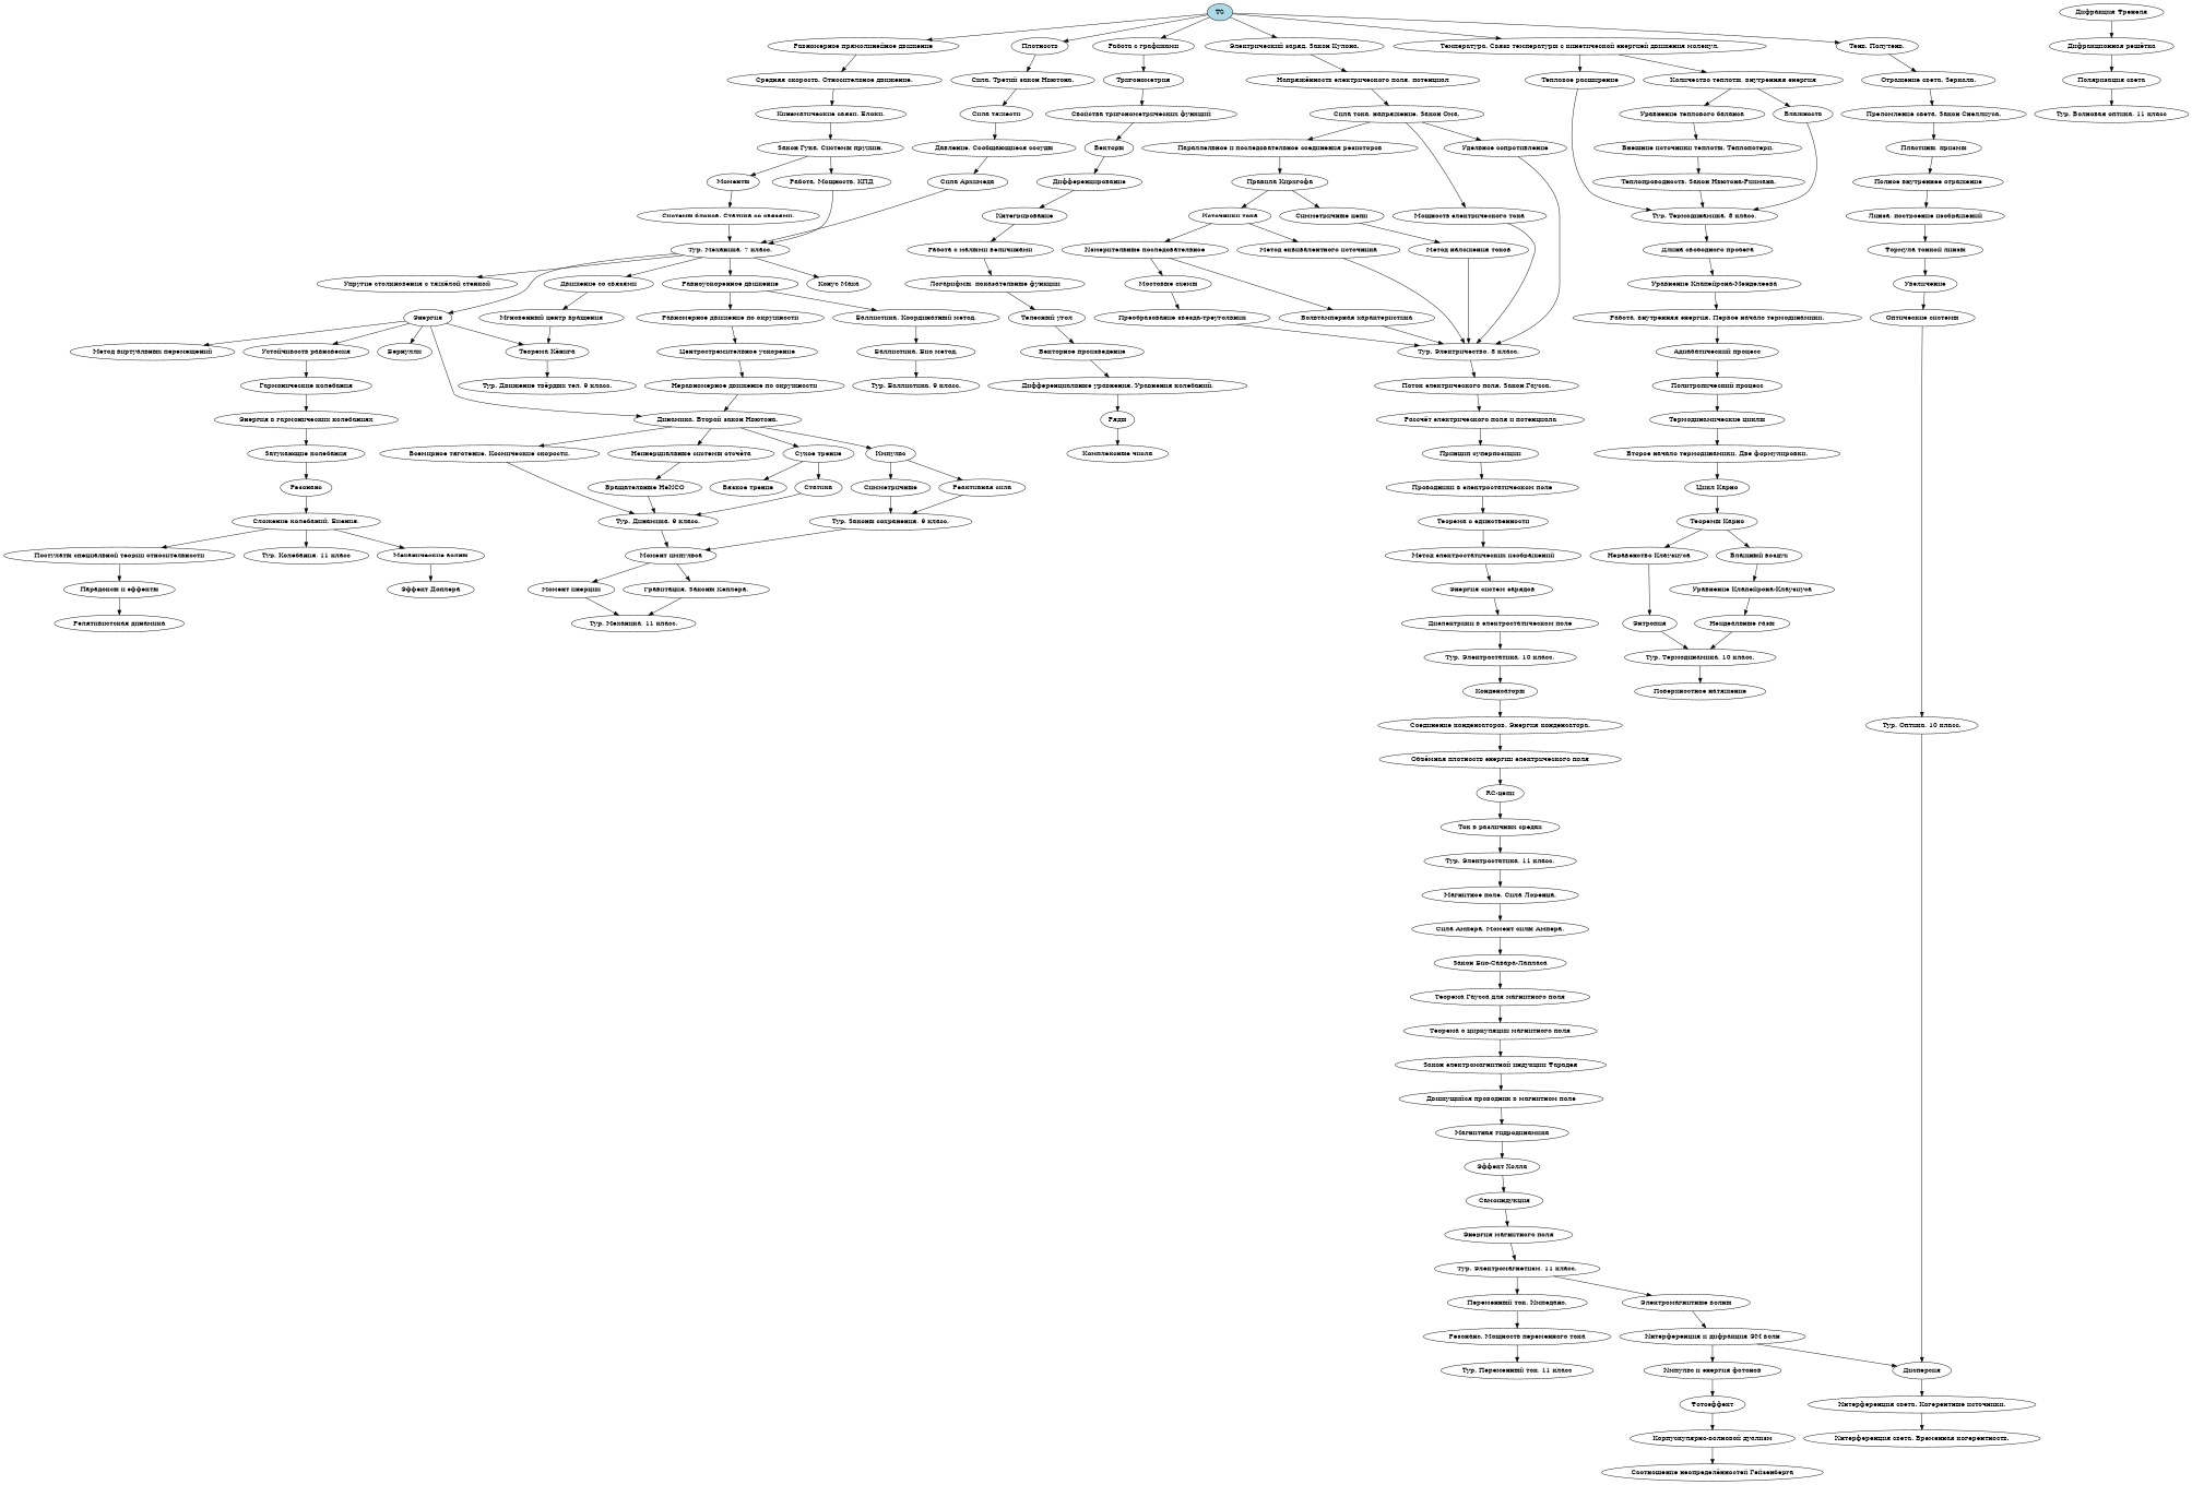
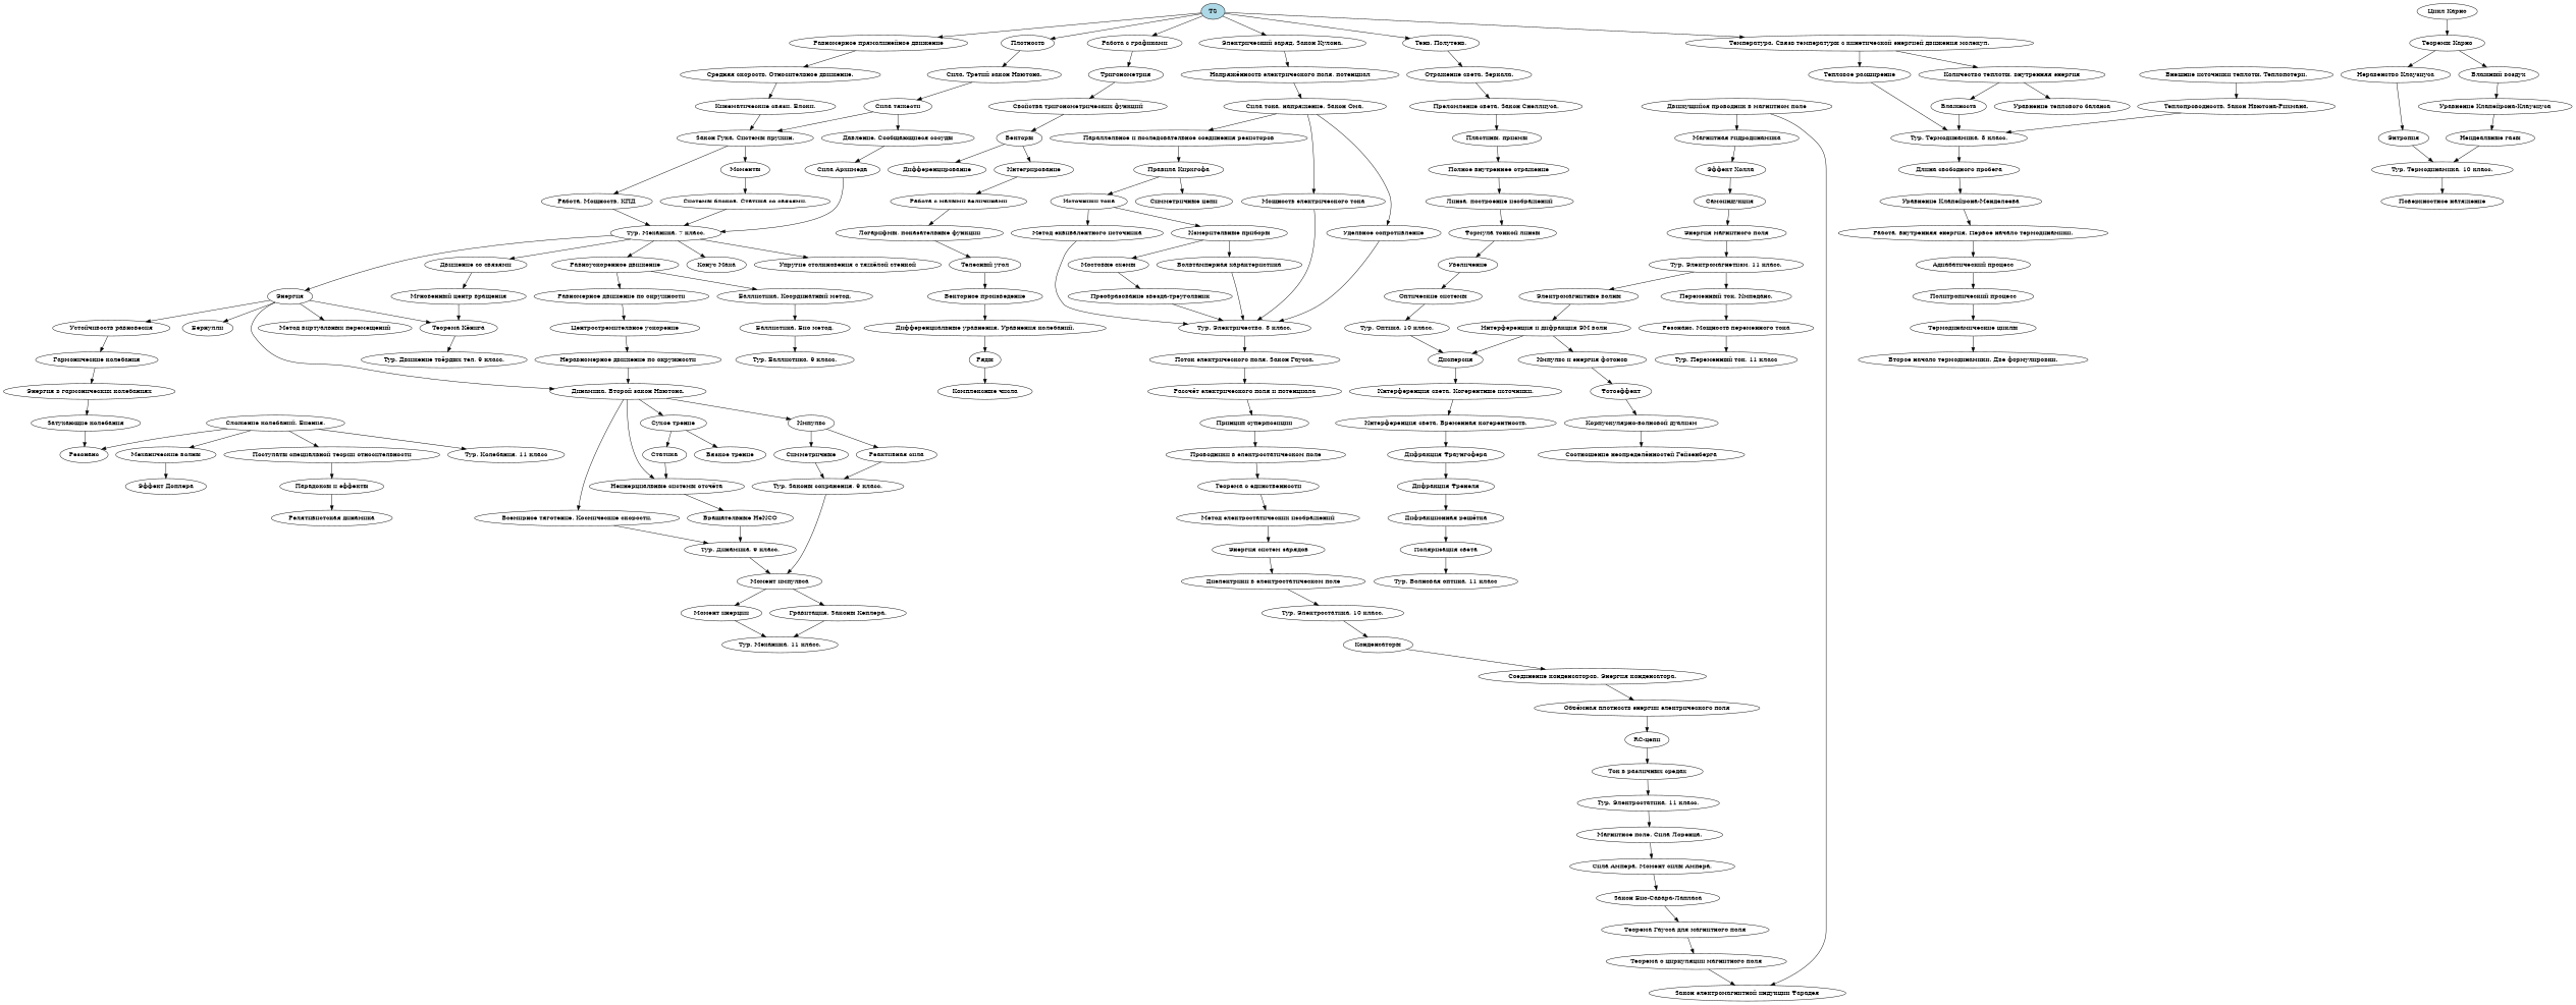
  digraph {
    node [shape=ellipse]
    TS [fillcolor=lightblue style=filled]
    "Равномерное прямолинейное движение"
    "Плотность"
    "Работа с графиками"
    "Электрический заряд. Закон Кулона."
    "Температура. Связь температуры с кинетической энергией движения молекул."
    "Тень. Полутень."
    "Средняя скорость. Относительное движение."
    "Сила. Третий закон Ньютона."
    "Тригонометрия"
    "Напряжённость электрического поля, потенциал"
    "Тепловое расширение"
    "Количество теплоты, внутренняя энергия"
    "Отражение света. Зеркала."
    "Кинематические связи. Блоки."
    "Сила тяжести"
    "Свойства тригонометрических функций"
    "Сила тока, напряжение. Закон Ома."
    "Тур. Термодинамика, 8 класс."
    "Влажность"
    "Уравнение теплового баланса"
    "Преломление света. Закон Снеллиуса."
    "Закон Гука. Системы пружин."
    "Моменты"
    "Работа. Мощность. КПД"
    "Системы блоков. Статика со связями."
    "Тур. Механика, 7 класс."
    "Давление. Сообщающиеся сосуды"
    "Сила Архимеда"
    "Энергия"
    "Движение со связями"
    "Равноускоренное движение"
    "Конус Маха"
    "Упругие столкновения с тяжёлой стенкой"
    "Метод виртуальных перемещений"
    "Бернулли"
    "Устойчивость равновесия"
    "Теорема Кёнига"
    "Динамика. Второй закон Ньютона."
    "Мгновенный центр вращения"
    "Равномерное движение по окружности"
    "Баллистика. Координатный метод."
    "Гармонические колебания"
    "Тур. Движение твёрдых тел, 9 класс."
    "Всемирное тяготение. Космические скорости."
    "Неинерциальные системы отсчёта"
    "Сухое трение"
    "Импульс"
    "Центростремительное ускорение"
    n50 [label="Баллистика. Био метод."]
    "Энергия в гармонических колебаниях"
    "Тур. Динамика, 9 класс."
    "Вращательные НеИСО"
    "Вязкое трение"
    "Статика"
    "Реактивная сила"
    n57 [label="Симметричные"]
    "Неравномерное движение по окружности"
    "Тур. Баллистика, 9 класс."
    "Момент импульса"
    "Тур. Законы сохранения, 9 класс."
    "Момент инерции"
    "Гравитация. Законы Кеплера."
    "Тур. Механика, 11 класс."
    "Затухающие колебания"
    "Резонанс"
    "Сложение колебаний. Биения."
    "Тур. Колебания, 11 класс"
    "Механические волны"
    "Постулаты специальной теории относительности"
    "Эффект Доплера"
    "Парадоксы и эффекты"
    "Релятивистская динамика"
    "Векторы"
    "Дифференцирование"
    "Интегрирование"
    "Работа с малыми величинами"
    "Логарифмы, показательные функции"
    "Телесный угол"
    "Векторное произведение"
    "Дифференциальные уравнения. Уравнения колебаний."
    "Ряды"
    "Комплексные числа"
    "Пластины, призмы"
    "Полное внутреннее отражение"
    "Линза, построение изображений"
    "Формула тонкой линзы"
    "Увеличение"
    "Оптические системы"
    "Тур. Оптика, 10 класс."
    "Дисперсия"
    "Интерференция света. Когерентные источники."
    "Интерференция света. Временная когерентность."
+   "Дифракция Фраунгофера"
    "Дифракция Френеля"
    "Дифракционная решётка"
    "Поляризация света"
    "Тур. Волновая оптика, 11 класс"
    "Мощность электрического тока"
    "Удельное сопротивление"
    "Параллельное и последовательное соединения резисторов"
    "Тур. Электричество, 8 класс."
    "Правила Кирхгофа"
    "Поток электрического поля. Закон Гаусса."
    "Рассчёт электрического поля и потенциала"
    "Симметричные цепи"
    "Источники тока"
-   "Метод наложения токов"
    "Метод эквивалентного источника"
-   "Измерительные приборы" [label="Измерительные последовательное"]
+   "Измерительные приборы"
    "Вольтамперная характеристика"
    "Мостовые схемы"
    "Преобразование звезда-треугольник"
    "Принцип суперпозиции"
    "Проводники в электростатическом поле"
    "Теорема о единственности"
    "Метод электростатических изображений"
    "Энергия систем зарядов"
    "Диэлектрики в электростатическом поле"
    "Тур. Электростатика, 10 класс."
    "Конденсаторы"
    "Соединение конденсаторов. Энергия конденсатора."
    "Объёмная плотность энергии электрического поля"
    "RC-цепи"
    "Ток в различных средах"
    "Тур. Электростатика, 11 класс."
    "Магнитное поле. Сила Лоренца."
    "Сила Ампера. Момент силы Ампера."
    "Закон Био-Савара-Лапласа"
    "Теорема Гаусса для магнитного поля"
    "Теорема о циркуляции магнитного поля"
    "Закон электромагнитной индукции Фарадея"
    "Движущийся проводник в магнитном поле"
    "Магнитная гидродинамика"
    "Эффект Холла"
    "Самоиндукция"
    "Энергия магнитного поля"
    "Тур. Электромагнетизм, 11 класс."
    "Электромагнитные волны"
    "Переменный ток. Импеданс."
    "Интерференция и дифракция ЭМ волн"
    "Резонанс. Мощность переменного тока"
    "Импульс и энергия фотонов"
    "Фотоэффект"
    "Корпускулярно-волновой дуализм"
    "Соотношение неопределённостей Гейзенберга"
    "Тур. Переменный ток, 11 класc"
    "Длина свободного пробега"
    "Внешние источники теплоты. Теплопотери."
    "Теплопроводность. Закон Ньютона-Рихмана."
    "Уравнение Клапейрона-Менделеева"
    "Работа, внутренняя энергия. Первое начало термодинамики."
    "Адиабатический процесс"
    "Политропический процесс"
    "Термодинамические циклы"
    "Второе начало термодинамики. Две формулировки."
    "Цикл Карно"
    "Теоремы Карно"
    "Неравенство Клаузиуса"
    "Влажный воздух"
    "Энтропия"
    "Уравнение Клапейрона-Клаузиуса"
    "Тур. Термодинамика, 10 класс."
    "Поверхностное натяжение"
    "Неидеальные газы"
    TS -> "Равномерное прямолинейное движение"
    TS -> "Плотность"
    TS -> "Работа с графиками"
    TS -> "Электрический заряд. Закон Кулона."
    TS -> "Температура. Связь температуры с кинетической энергией движения молекул."
    TS -> "Тень. Полутень."
    "Равномерное прямолинейное движение" -> "Средняя скорость. Относительное движение."
    "Плотность" -> "Сила. Третий закон Ньютона."
    "Работа с графиками" -> "Тригонометрия"
    "Электрический заряд. Закон Кулона." -> "Напряжённость электрического поля, потенциал"
    "Температура. Связь температуры с кинетической энергией движения молекул." -> "Тепловое расширение"
    "Температура. Связь температуры с кинетической энергией движения молекул." -> "Количество теплоты, внутренняя энергия"
    "Тень. Полутень." -> "Отражение света. Зеркала."
    "Средняя скорость. Относительное движение." -> "Кинематические связи. Блоки."
    "Сила. Третий закон Ньютона." -> "Сила тяжести"
    "Тригонометрия" -> "Свойства тригонометрических функций"
    "Напряжённость электрического поля, потенциал" -> "Сила тока, напряжение. Закон Ома."
    "Тепловое расширение" -> "Тур. Термодинамика, 8 класс."
    "Количество теплоты, внутренняя энергия" -> "Влажность"
    "Количество теплоты, внутренняя энергия" -> "Уравнение теплового баланса"
    "Отражение света. Зеркала." -> "Преломление света. Закон Снеллиуса."
    "Кинематические связи. Блоки." -> "Закон Гука. Системы пружин."
+   "Сила тяжести" -> "Закон Гука. Системы пружин."
    "Сила тяжести" -> "Давление. Сообщающиеся сосуды"
    "Свойства тригонометрических функций" -> "Векторы"
    "Сила тока, напряжение. Закон Ома." -> "Мощность электрического тока"
    "Сила тока, напряжение. Закон Ома." -> "Удельное сопротивление"
    "Сила тока, напряжение. Закон Ома." -> "Параллельное и последовательное соединения резисторов"
    "Тур. Термодинамика, 8 класс." -> "Длина свободного пробега"
    "Влажность" -> "Тур. Термодинамика, 8 класс."
-   "Уравнение теплового баланса" -> "Внешние источники теплоты. Теплопотери."
    "Преломление света. Закон Снеллиуса." -> "Пластины, призмы"
    "Закон Гука. Системы пружин." -> "Моменты"
    "Закон Гука. Системы пружин." -> "Работа. Мощность. КПД"
    "Моменты" -> "Системы блоков. Статика со связями."
    "Работа. Мощность. КПД" -> "Тур. Механика, 7 класс."
    "Системы блоков. Статика со связями." -> "Тур. Механика, 7 класс."
    "Тур. Механика, 7 класс." -> "Энергия"
    "Тур. Механика, 7 класс." -> "Движение со связями"
    "Тур. Механика, 7 класс." -> "Равноускоренное движение"
    "Тур. Механика, 7 класс." -> "Конус Маха"
    "Тур. Механика, 7 класс." -> "Упругие столкновения с тяжёлой стенкой"
    "Давление. Сообщающиеся сосуды" -> "Сила Архимеда"
    "Сила Архимеда" -> "Тур. Механика, 7 класс."
    "Энергия" -> "Метод виртуальных перемещений"
    "Энергия" -> "Бернулли"
    "Энергия" -> "Устойчивость равновесия"
    "Энергия" -> "Теорема Кёнига"
    "Энергия" -> "Динамика. Второй закон Ньютона."
    "Движение со связями" -> "Мгновенный центр вращения"
    "Равноускоренное движение" -> "Равномерное движение по окружности"
    "Равноускоренное движение" -> "Баллистика. Координатный метод."
    "Устойчивость равновесия" -> "Гармонические колебания"
    "Теорема Кёнига" -> "Тур. Движение твёрдых тел, 9 класс."
    "Динамика. Второй закон Ньютона." -> "Всемирное тяготение. Космические скорости."
    "Динамика. Второй закон Ньютона." -> "Неинерциальные системы отсчёта"
    "Динамика. Второй закон Ньютона." -> "Сухое трение"
    "Динамика. Второй закон Ньютона." -> "Импульс"
    "Мгновенный центр вращения" -> "Теорема Кёнига"
    "Равномерное движение по окружности" -> "Центростремительное ускорение"
    "Баллистика. Координатный метод." -> n50
    "Гармонические колебания" -> "Энергия в гармонических колебаниях"
    "Всемирное тяготение. Космические скорости." -> "Тур. Динамика, 9 класс."
    "Неинерциальные системы отсчёта" -> "Вращательные НеИСО"
    "Сухое трение" -> "Вязкое трение"
    "Сухое трение" -> "Статика"
    "Импульс" -> "Реактивная сила"
    "Импульс" -> n57
    "Центростремительное ускорение" -> "Неравномерное движение по окружности"
    n50 -> "Тур. Баллистика, 9 класс."
    "Энергия в гармонических колебаниях" -> "Затухающие колебания"
    "Тур. Динамика, 9 класс." -> "Момент импульса"
    "Вращательные НеИСО" -> "Тур. Динамика, 9 класс."
-   "Статика" -> "Тур. Динамика, 9 класс."
+   "Статика" -> "Неинерциальные системы отсчёта"
    "Реактивная сила" -> "Тур. Законы сохранения, 9 класс."
    n57 -> "Тур. Законы сохранения, 9 класс."
    "Неравномерное движение по окружности" -> "Динамика. Второй закон Ньютона."
    "Момент импульса" -> "Момент инерции"
    "Момент импульса" -> "Гравитация. Законы Кеплера."
    "Тур. Законы сохранения, 9 класс." -> "Момент импульса"
    "Момент инерции" -> "Тур. Механика, 11 класс."
    "Гравитация. Законы Кеплера." -> "Тур. Механика, 11 класс."
    "Затухающие колебания" -> "Резонанс"
-   "Резонанс" -> "Сложение колебаний. Биения."
+   "Сложение колебаний. Биения." -> "Резонанс"
    "Сложение колебаний. Биения." -> "Тур. Колебания, 11 класс"
    "Сложение колебаний. Биения." -> "Механические волны"
    "Сложение колебаний. Биения." -> "Постулаты специальной теории относительности"
    "Механические волны" -> "Эффект Доплера"
    "Постулаты специальной теории относительности" -> "Парадоксы и эффекты"
    "Парадоксы и эффекты" -> "Релятивистская динамика"
    "Векторы" -> "Дифференцирование"
-   "Дифференцирование" -> "Интегрирование"
+   "Векторы" -> "Интегрирование"
    "Интегрирование" -> "Работа с малыми величинами"
    "Работа с малыми величинами" -> "Логарифмы, показательные функции"
    "Логарифмы, показательные функции" -> "Телесный угол"
    "Телесный угол" -> "Векторное произведение"
    "Векторное произведение" -> "Дифференциальные уравнения. Уравнения колебаний."
    "Дифференциальные уравнения. Уравнения колебаний." -> "Ряды"
    "Ряды" -> "Комплексные числа"
    "Пластины, призмы" -> "Полное внутреннее отражение"
    "Полное внутреннее отражение" -> "Линза, построение изображений"
    "Линза, построение изображений" -> "Формула тонкой линзы"
    "Формула тонкой линзы" -> "Увеличение"
    "Увеличение" -> "Оптические системы"
    "Оптические системы" -> "Тур. Оптика, 10 класс."
    "Тур. Оптика, 10 класс." -> "Дисперсия"
    "Дисперсия" -> "Интерференция света. Когерентные источники."
    "Интерференция света. Когерентные источники." -> "Интерференция света. Временная когерентность."
+   "Интерференция света. Временная когерентность." -> "Дифракция Фраунгофера"
+   "Дифракция Фраунгофера" -> "Дифракция Френеля"
    "Дифракция Френеля" -> "Дифракционная решётка"
    "Дифракционная решётка" -> "Поляризация света"
    "Поляризация света" -> "Тур. Волновая оптика, 11 класс"
    "Мощность электрического тока" -> "Тур. Электричество, 8 класс."
    "Удельное сопротивление" -> "Тур. Электричество, 8 класс."
    "Параллельное и последовательное соединения резисторов" -> "Правила Кирхгофа"
    "Тур. Электричество, 8 класс." -> "Поток электрического поля. Закон Гаусса."
    "Правила Кирхгофа" -> "Симметричные цепи"
    "Правила Кирхгофа" -> "Источники тока"
    "Поток электрического поля. Закон Гаусса." -> "Рассчёт электрического поля и потенциала"
    "Рассчёт электрического поля и потенциала" -> "Принцип суперпозиции"
-   "Симметричные цепи" -> "Метод наложения токов"
    "Источники тока" -> "Метод эквивалентного источника"
    "Источники тока" -> "Измерительные приборы"
-   "Метод наложения токов" -> "Тур. Электричество, 8 класс."
    "Метод эквивалентного источника" -> "Тур. Электричество, 8 класс."
    "Измерительные приборы" -> "Вольтамперная характеристика"
    "Измерительные приборы" -> "Мостовые схемы"
    "Вольтамперная характеристика" -> "Тур. Электричество, 8 класс."
    "Мостовые схемы" -> "Преобразование звезда-треугольник"
    "Преобразование звезда-треугольник" -> "Тур. Электричество, 8 класс."
    "Принцип суперпозиции" -> "Проводники в электростатическом поле"
    "Проводники в электростатическом поле" -> "Теорема о единственности"
    "Теорема о единственности" -> "Метод электростатических изображений"
    "Метод электростатических изображений" -> "Энергия систем зарядов"
    "Энергия систем зарядов" -> "Диэлектрики в электростатическом поле"
    "Диэлектрики в электростатическом поле" -> "Тур. Электростатика, 10 класс."
    "Тур. Электростатика, 10 класс." -> "Конденсаторы"
    "Конденсаторы" -> "Соединение конденсаторов. Энергия конденсатора."
    "Соединение конденсаторов. Энергия конденсатора." -> "Объёмная плотность энергии электрического поля"
    "Объёмная плотность энергии электрического поля" -> "RC-цепи"
    "RC-цепи" -> "Ток в различных средах"
    "Ток в различных средах" -> "Тур. Электростатика, 11 класс."
    "Тур. Электростатика, 11 класс." -> "Магнитное поле. Сила Лоренца."
    "Магнитное поле. Сила Лоренца." -> "Сила Ампера. Момент силы Ампера."
    "Сила Ампера. Момент силы Ампера." -> "Закон Био-Савара-Лапласа"
    "Закон Био-Савара-Лапласа" -> "Теорема Гаусса для магнитного поля"
    "Теорема Гаусса для магнитного поля" -> "Теорема о циркуляции магнитного поля"
    "Теорема о циркуляции магнитного поля" -> "Закон электромагнитной индукции Фарадея"
-   "Закон электромагнитной индукции Фарадея" -> "Движущийся проводник в магнитном поле"
+   "Движущийся проводник в магнитном поле" -> "Закон электромагнитной индукции Фарадея"
    "Движущийся проводник в магнитном поле" -> "Магнитная гидродинамика"
    "Магнитная гидродинамика" -> "Эффект Холла"
    "Эффект Холла" -> "Самоиндукция"
    "Самоиндукция" -> "Энергия магнитного поля"
    "Энергия магнитного поля" -> "Тур. Электромагнетизм, 11 класс."
    "Тур. Электромагнетизм, 11 класс." -> "Электромагнитные волны"
    "Тур. Электромагнетизм, 11 класс." -> "Переменный ток. Импеданс."
    "Электромагнитные волны" -> "Интерференция и дифракция ЭМ волн"
    "Переменный ток. Импеданс." -> "Резонанс. Мощность переменного тока"
    "Интерференция и дифракция ЭМ волн" -> "Дисперсия"
    "Интерференция и дифракция ЭМ волн" -> "Импульс и энергия фотонов"
    "Резонанс. Мощность переменного тока" -> "Тур. Переменный ток, 11 класc"
    "Импульс и энергия фотонов" -> "Фотоэффект"
    "Фотоэффект" -> "Корпускулярно-волновой дуализм"
    "Корпускулярно-волновой дуализм" -> "Соотношение неопределённостей Гейзенберга"
    "Длина свободного пробега" -> "Уравнение Клапейрона-Менделеева"
    "Внешние источники теплоты. Теплопотери." -> "Теплопроводность. Закон Ньютона-Рихмана."
    "Теплопроводность. Закон Ньютона-Рихмана." -> "Тур. Термодинамика, 8 класс."
    "Уравнение Клапейрона-Менделеева" -> "Работа, внутренняя энергия. Первое начало термодинамики."
    "Работа, внутренняя энергия. Первое начало термодинамики." -> "Адиабатический процесс"
    "Адиабатический процесс" -> "Политропический процесс"
    "Политропический процесс" -> "Термодинамические циклы"
    "Термодинамические циклы" -> "Второе начало термодинамики. Две формулировки."
-   "Второе начало термодинамики. Две формулировки." -> "Цикл Карно"
    "Цикл Карно" -> "Теоремы Карно"
    "Теоремы Карно" -> "Неравенство Клаузиуса"
    "Теоремы Карно" -> "Влажный воздух"
    "Неравенство Клаузиуса" -> "Энтропия"
    "Влажный воздух" -> "Уравнение Клапейрона-Клаузиуса"
    "Энтропия" -> "Тур. Термодинамика, 10 класс."
    "Уравнение Клапейрона-Клаузиуса" -> "Неидеальные газы"
    "Тур. Термодинамика, 10 класс." -> "Поверхностное натяжение"
    "Неидеальные газы" -> "Тур. Термодинамика, 10 класс."
  }
